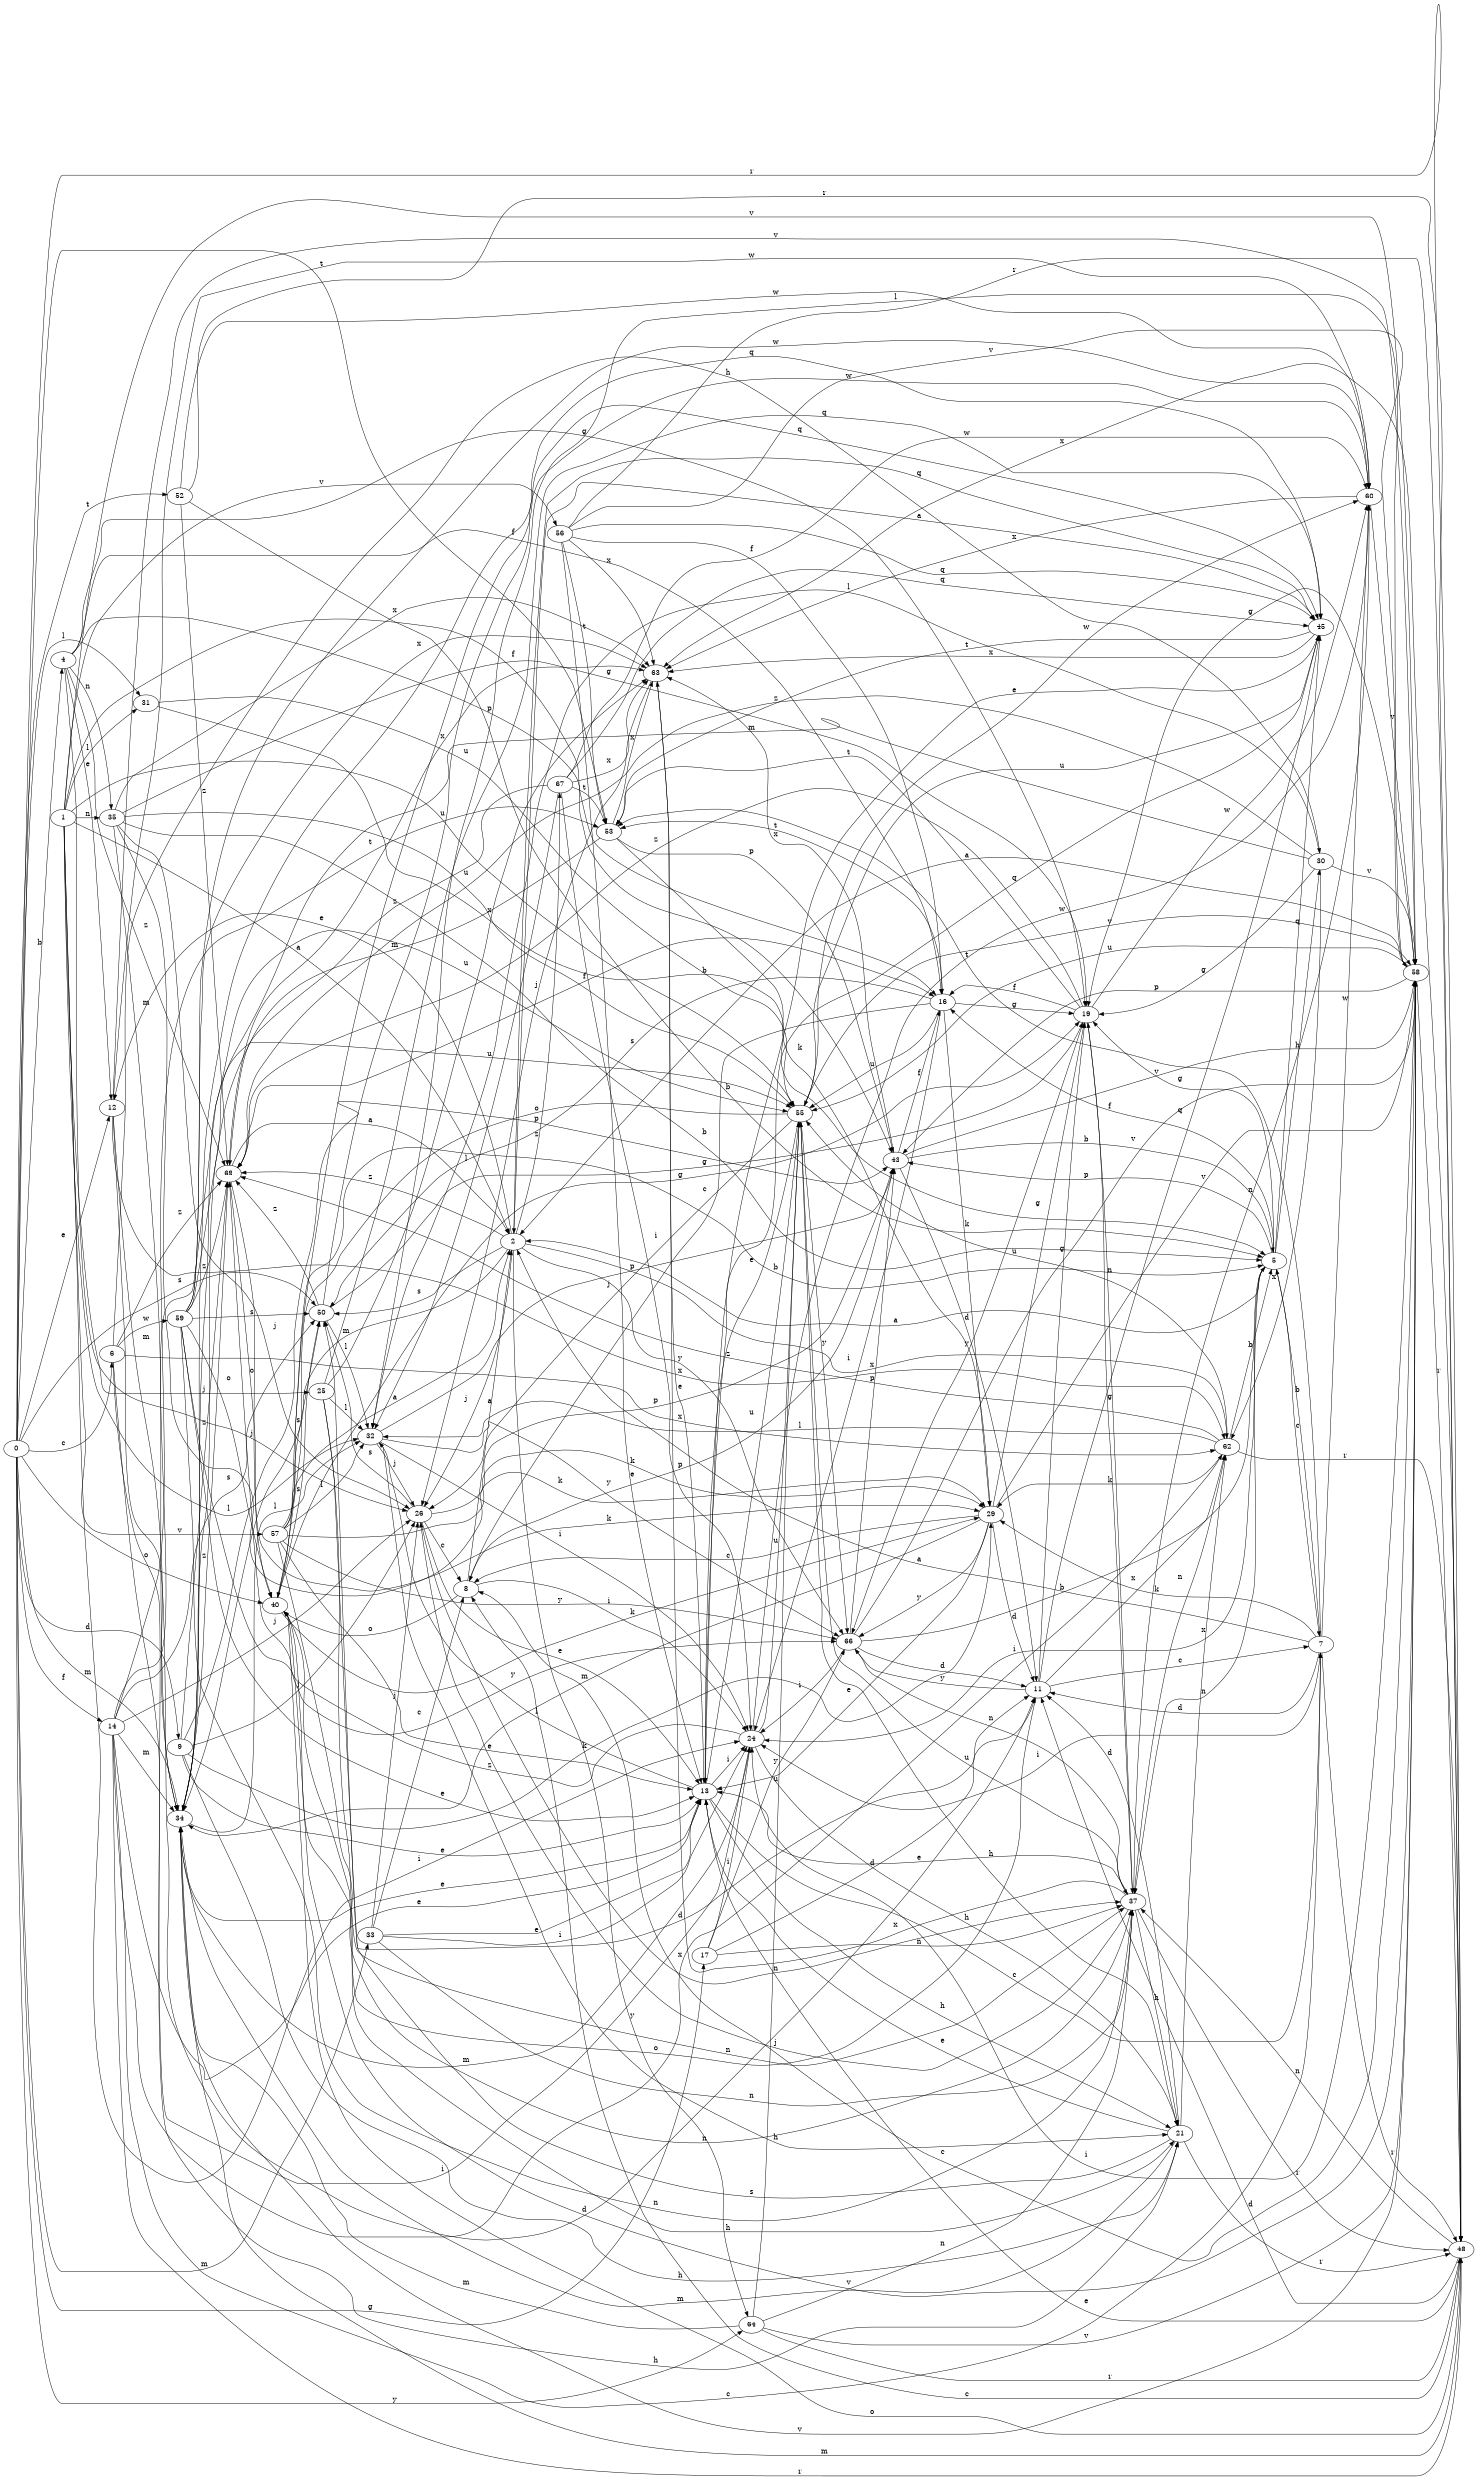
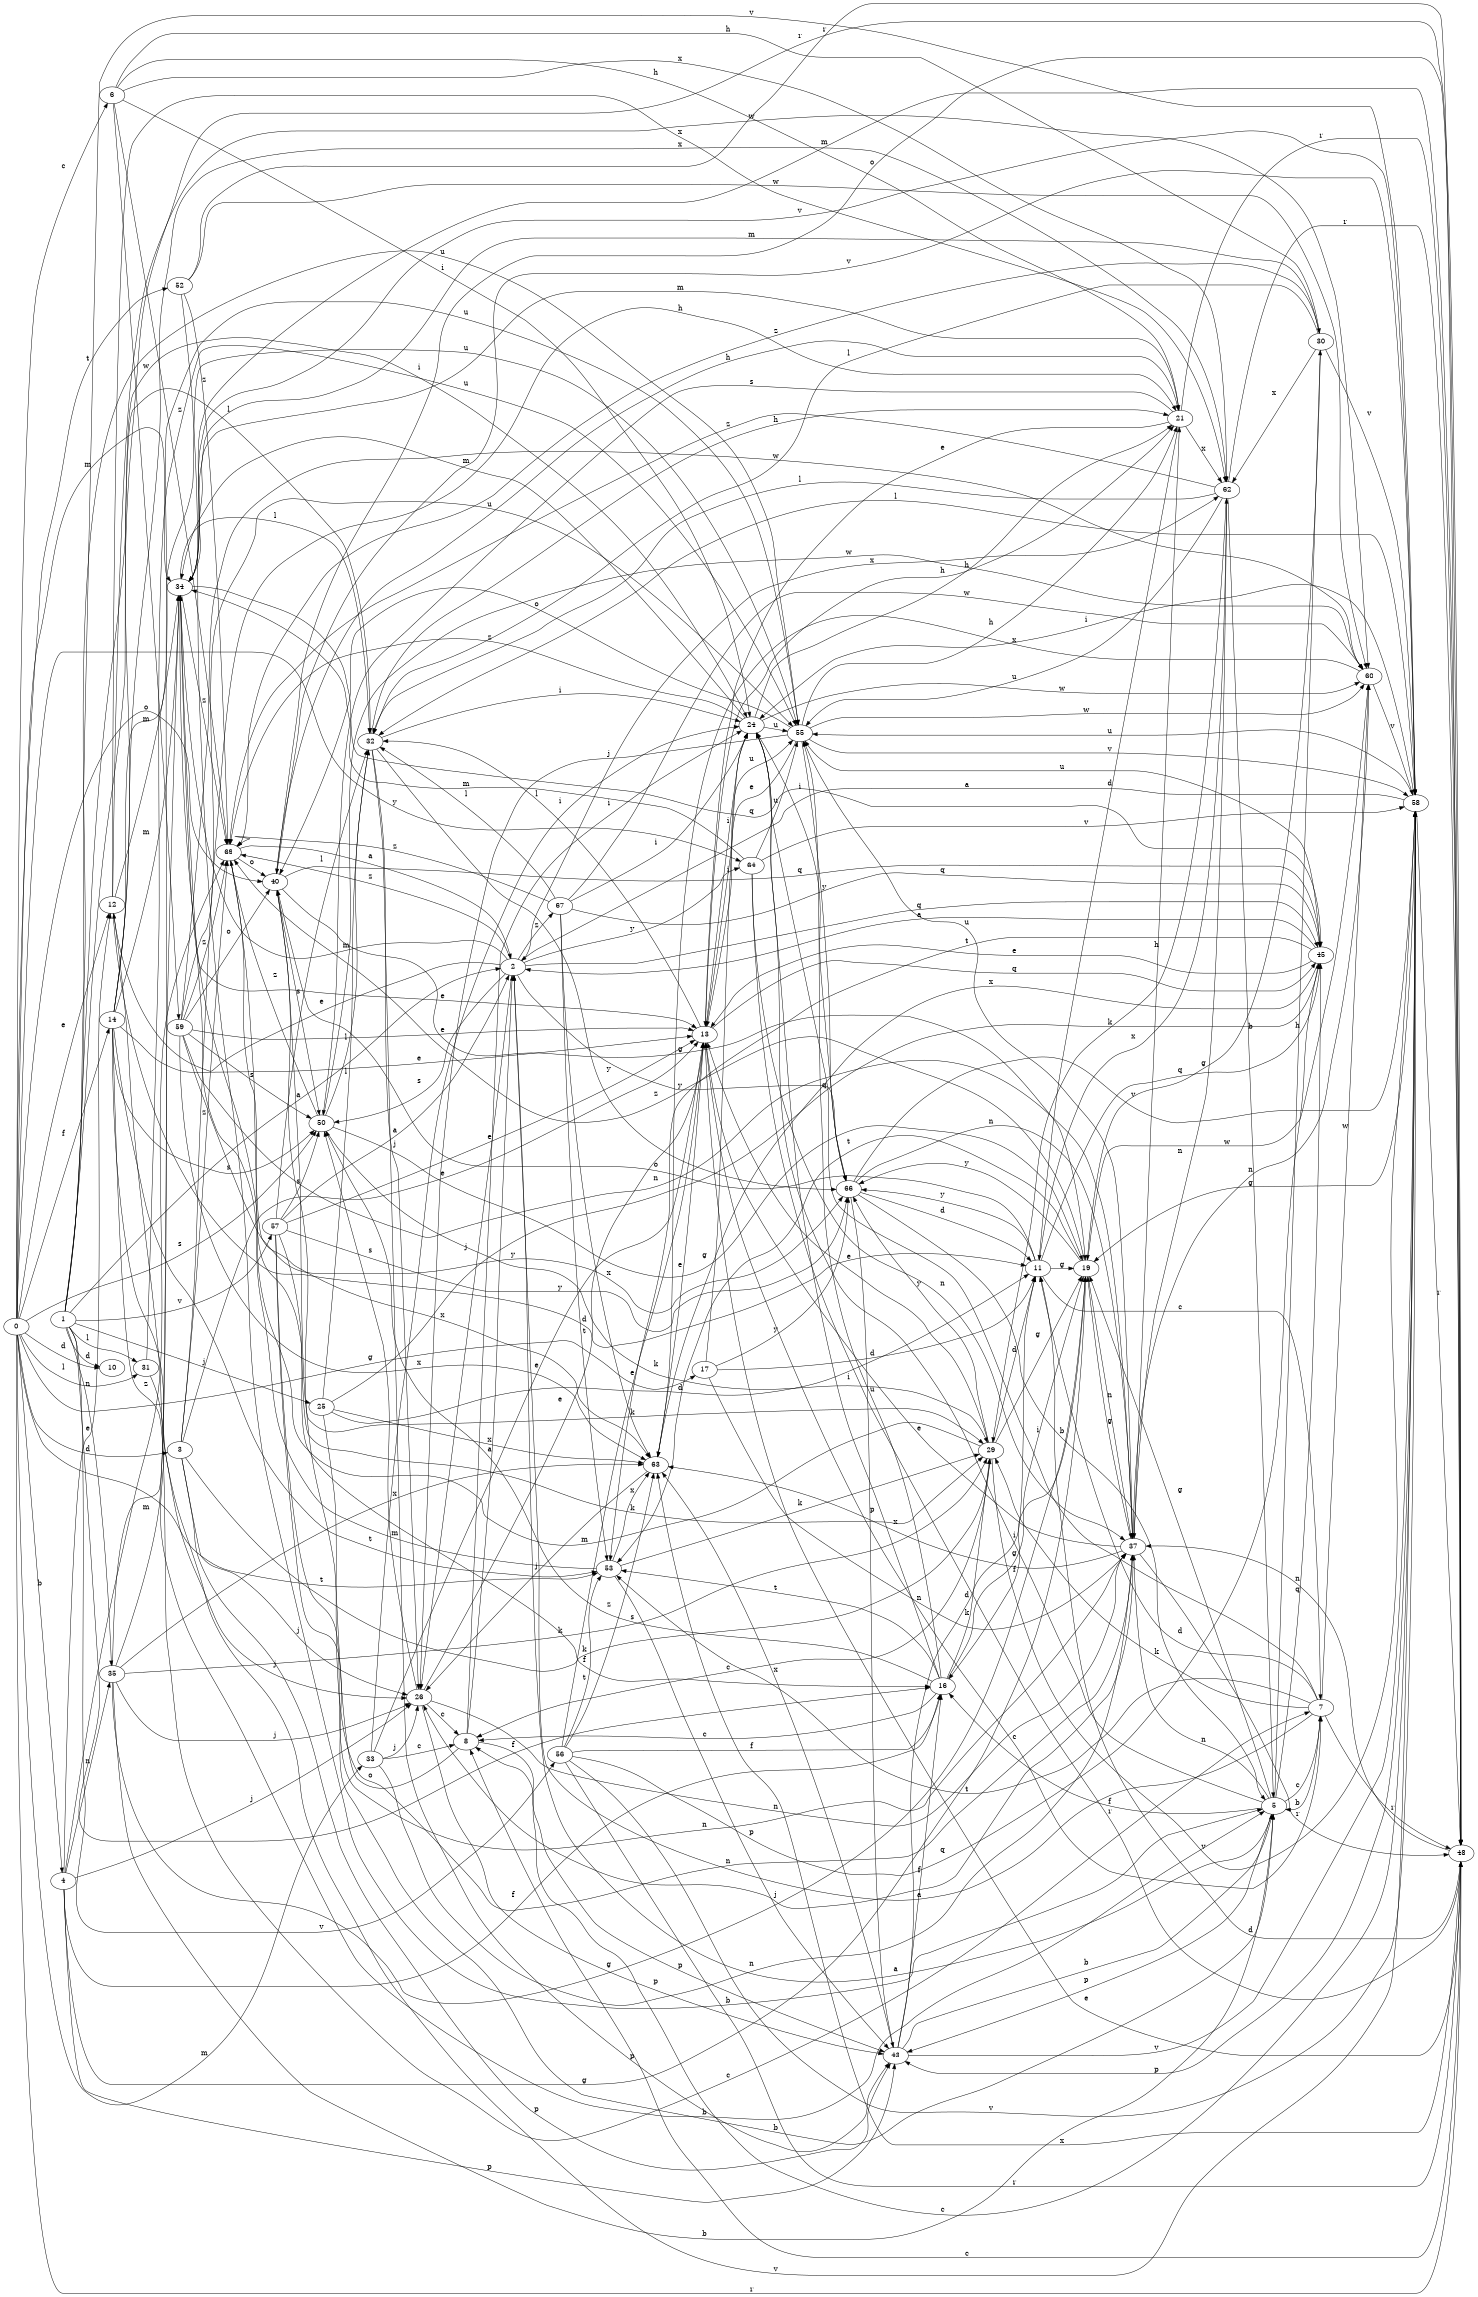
  strict digraph {
    rankdir=LR
    0
    4
    6
-   9
+   9 [label=3]
+   10
    12
    14
    17
    31
    33
    34
    40
    48
    50
    52
    53
    64
    16
    35
    26
    69
    19
    43
    24
    62
    n26 [label=30]
    21
    59
    29
    13
    58
    11
    60
    55
    7
    66
    37
    5
    8
    32
    45
    63
    1
    2
    25
    56
    57
    67
    0 -> 4 [label=b]
    0 -> 6 [label=c]
    0 -> 9 [label=d]
+   0 -> 10 [label=d]
    0 -> 12 [label=e]
    0 -> 14 [label=f]
    0 -> 17 [label=g]
    0 -> 31 [label=l]
    0 -> 33 [label=m]
    0 -> 34 [label=m]
    0 -> 40 [label=o]
    0 -> 48 [label=r]
    0 -> 50 [label=s]
    0 -> 52 [label=t]
    0 -> 53 [label=t]
    0 -> 64 [label=y]
    4 -> 12 [label=e]
    4 -> 16 [label=f]
    4 -> 35 [label=n]
    4 -> 26 [label=j]
    4 -> 69 [label=z]
    4 -> 19 [label=g]
    4 -> 43 [label=p]
    6 -> 69 [label=z]
    6 -> 24 [label=i]
    6 -> 62 [label=x]
    6 -> n26 [label=h]
    6 -> 21 [label=h]
    6 -> 59 [label=w]
    9 -> 26 [label=j]
    9 -> 69 [label=z]
    9 -> 43 [label=p]
    9 -> 21 [label=h]
    9 -> 29 [label=k]
    9 -> 13 [label=e]
    12 -> 34 [label=m]
    12 -> 62 [label=x]
    12 -> 58 [label=v]
    12 -> 11 [label=d]
    12 -> 60 [label=w]
    14 -> 34 [label=m]
    14 -> 48 [label=r]
    14 -> 50 [label=s]
    14 -> 53 [label=t]
    14 -> 26 [label=j]
    14 -> 62 [label=x]
    14 -> 13 [label=e]
    14 -> 55 [label=u]
    14 -> 7 [label=c]
    17 -> 24 [label=i]
    17 -> 11 [label=d]
    17 -> 66 [label=y]
    17 -> 37 [label=n]
    31 -> 55 [label=u]
    31 -> 5 [label=b]
    33 -> 26 [label=j]
    33 -> 24 [label=i]
    33 -> 13 [label=e]
    33 -> 37 [label=n]
    33 -> 8 [label=c]
    34 -> 69 [label=z]
    34 -> 13 [label=e]
    34 -> 58 [label=v]
    34 -> 32 [label=l]
    34 -> 45 [label=q]
    40 -> 50 [label=s]
    40 -> 19 [label=g]
    40 -> 21 [label=h]
    40 -> 29 [label=k]
    40 -> 58 [label=v]
    40 -> 45 [label=q]
    48 -> 34 [label=m]
    48 -> 40 [label=o]
    48 -> 13 [label=e]
    48 -> 11 [label=d]
    48 -> 37 [label=n]
    48 -> 8 [label=c]
    48 -> 63 [label=x]
    50 -> 69 [label=z]
    50 -> 19 [label=g]
    50 -> 60 [label=w]
    50 -> 32 [label=l]
    52 -> 48 [label=r]
    52 -> 69 [label=z]
    52 -> 60 [label=w]
    52 -> 5 [label=b]
    53 -> 34 [label=m]
    53 -> 43 [label=p]
    53 -> 29 [label=k]
    53 -> 63 [label=x]
    64 -> 34 [label=m]
    64 -> 48 [label=r]
    64 -> 58 [label=v]
    64 -> 55 [label=u]
    64 -> 37 [label=n]
    16 -> 50 [label=s]
    16 -> 53 [label=t]
    16 -> 19 [label=g]
    16 -> 24 [label=i]
    16 -> 29 [label=k]
    16 -> 55 [label=u]
    16 -> 8 [label=c]
    35 -> 34 [label=m]
    35 -> 26 [label=j]
    35 -> 19 [label=g]
    35 -> 29 [label=k]
    35 -> 55 [label=u]
    35 -> 5 [label=b]
    35 -> 63 [label=x]
    26 -> 50 [label=s]
    26 -> 43 [label=p]
    26 -> 13 [label=e]
    26 -> 37 [label=n]
    26 -> 8 [label=c]
    69 -> 40 [label=o]
    69 -> 16 [label=f]
-   69 -> 29 [label=k]
+   50 -> 29 [label=k]
    69 -> 63 [label=x]
    69 -> 2 [label=a]
    19 -> 53 [label=t]
    19 -> 16 [label=f]
    19 -> 69 [label=z]
    19 -> 60 [label=w]
    19 -> 66 [label=y]
    19 -> 37 [label=n]
    43 -> 16 [label=f]
    43 -> 58 [label=v]
    43 -> 11 [label=d]
    43 -> 5 [label=b]
    43 -> 63 [label=x]
    24 -> 34 [label=m]
    24 -> 69 [label=z]
    24 -> 21 [label=h]
    24 -> 60 [label=w]
    24 -> 55 [label=u]
    62 -> 48 [label=r]
    62 -> 69 [label=z]
    62 -> 29 [label=k]
    62 -> 55 [label=u]
    62 -> 37 [label=n]
    62 -> 5 [label=b]
    62 -> 32 [label=l]
    n26 -> 34 [label=m]
    n26 -> 69 [label=z]
    n26 -> 19 [label=g]
    n26 -> 62 [label=x]
    n26 -> 58 [label=v]
    n26 -> 32 [label=l]
    21 -> 34 [label=m]
    21 -> 48 [label=r]
    21 -> 50 [label=s]
    21 -> 62 [label=x]
    21 -> 13 [label=e]
    21 -> 11 [label=d]
    59 -> 40 [label=o]
    59 -> 50 [label=s]
    59 -> 69 [label=z]
    59 -> 13 [label=e]
    59 -> 60 [label=w]
    59 -> 55 [label=u]
    59 -> 66 [label=y]
    59 -> 37 [label=n]
    59 -> 63 [label=x]
    29 -> 34 [label=m]
    29 -> 19 [label=g]
    29 -> 13 [label=e]
    29 -> 58 [label=v]
    29 -> 11 [label=d]
    29 -> 66 [label=y]
    29 -> 8 [label=c]
    13 -> 24 [label=i]
    13 -> 21 [label=h]
    13 -> 55 [label=u]
    13 -> 7 [label=c]
    13 -> 32 [label=l]
    13 -> 45 [label=q]
    58 -> 48 [label=r]
    58 -> 19 [label=g]
    58 -> 43 [label=p]
    58 -> 24 [label=i]
    58 -> 55 [label=u]
    58 -> 8 [label=c]
    58 -> 32 [label=l]
    58 -> 2 [label=a]
    11 -> 40 [label=o]
    11 -> 19 [label=g]
    11 -> 62 [label=x]
    11 -> 7 [label=c]
    11 -> 66 [label=y]
    11 -> 45 [label=q]
    60 -> 58 [label=v]
    60 -> 63 [label=x]
    55 -> 40 [label=o]
    55 -> 26 [label=j]
    55 -> 21 [label=h]
    55 -> 13 [label=e]
    55 -> 58 [label=v]
    55 -> 60 [label=w]
    55 -> 66 [label=y]
    7 -> 48 [label=r]
    7 -> 53 [label=t]
    7 -> 24 [label=i]
    7 -> 29 [label=k]
    7 -> 11 [label=d]
    7 -> 60 [label=w]
    7 -> 5 [label=b]
    7 -> 2 [label=a]
    66 -> 43 [label=p]
    66 -> 24 [label=i]
    66 -> 58 [label=v]
    66 -> 11 [label=d]
    66 -> 37 [label=n]
    66 -> 5 [label=b]
    37 -> 48 [label=r]
    37 -> 26 [label=j]
    37 -> 19 [label=g]
    37 -> 21 [label=h]
    37 -> 13 [label=e]
    37 -> 60 [label=n]
    37 -> 55 [label=u]
    37 -> 63 [label=x]
    5 -> 16 [label=f]
    5 -> 19 [label=g]
    5 -> 43 [label=p]
    5 -> 24 [label=i]
    5 -> n26 [label=h]
    5 -> 7 [label=c]
    5 -> 37 [label=n]
    5 -> 45 [label=q]
    5 -> 2 [label=a]
    8 -> 40 [label=o]
    8 -> 43 [label=p]
    8 -> 24 [label=i]
    8 -> 2 [label=a]
    32 -> 26 [label=j]
    32 -> 43 [label=p]
    32 -> 24 [label=i]
    32 -> 21 [label=h]
    32 -> 66 [label=y]
    45 -> 53 [label=t]
    45 -> 13 [label=e]
    45 -> 55 [label=u]
    45 -> 63 [label=x]
    45 -> 2 [label=a]
    63 -> 26 [label=j]
    63 -> 13 [label=e]
+   1 -> 10 [label=d]
    1 -> 31 [label=l]
    1 -> 16 [label=f]
    1 -> 35 [label=n]
    1 -> 24 [label=i]
    1 -> 58 [label=v]
    1 -> 55 [label=u]
    1 -> 32 [label=l]
    1 -> 2 [label=a]
    1 -> 25 [label=j]
    1 -> 56 [label=v]
    1 -> 57 [label=v]
    2 -> 12 [label=e]
    2 -> 34 [label=m]
    2 -> 50 [label=s]
    2 -> 64 [label=y]
    2 -> 26 [label=j]
    2 -> 69 [label=z]
    2 -> 62 [label=x]
    2 -> 66 [label=y]
    2 -> 45 [label=q]
    2 -> 67 [label=z]
    25 -> 11 [label=d]
    25 -> 37 [label=n]
    25 -> 32 [label=l]
    25 -> 45 [label=q]
    25 -> 63 [label=x]
    56 -> 48 [label=r]
    56 -> 53 [label=t]
    56 -> 16 [label=f]
    56 -> 13 [label=e]
    56 -> 58 [label=v]
    56 -> 45 [label=q]
-   56 -> 63 [label=x]
+   56 -> 63 [label=z]
    57 -> 50 [label=s]
    57 -> 29 [label=k]
    57 -> 13 [label=e]
    57 -> 66 [label=y]
    57 -> 37 [label=n]
    57 -> 5 [label=b]
    57 -> 32 [label=l]
    57 -> 2 [label=a]
    67 -> 53 [label=t]
    67 -> 69 [label=z]
    67 -> 24 [label=i]
    67 -> 60 [label=w]
    67 -> 32 [label=l]
    67 -> 45 [label=q]
    67 -> 63 [label=x]
  }
